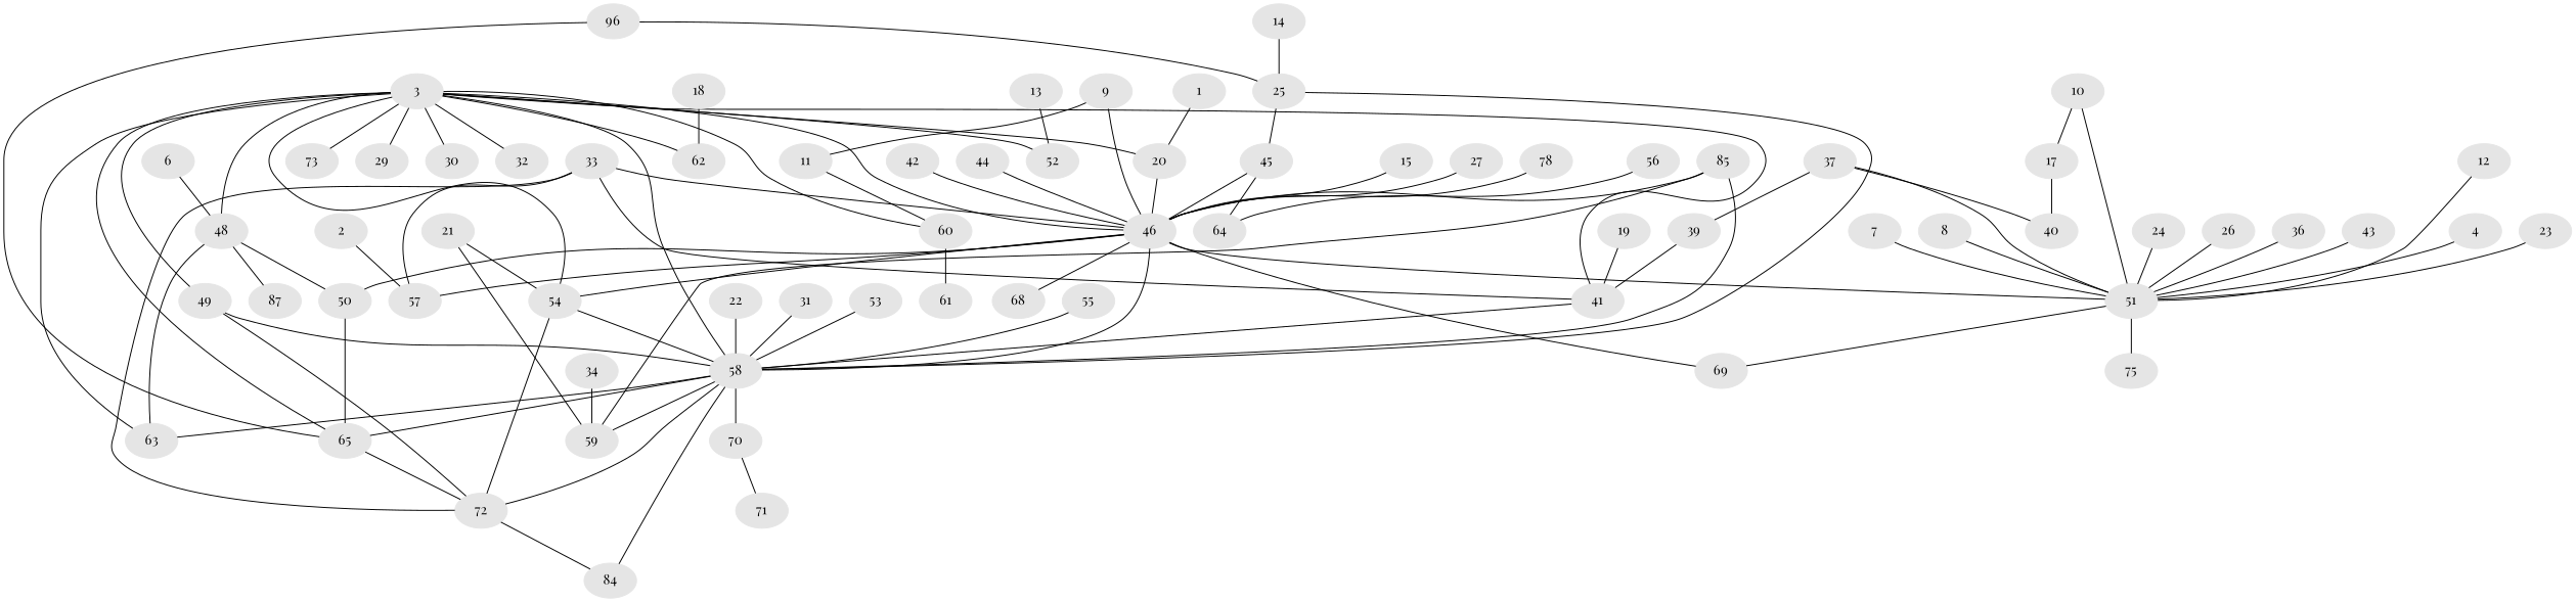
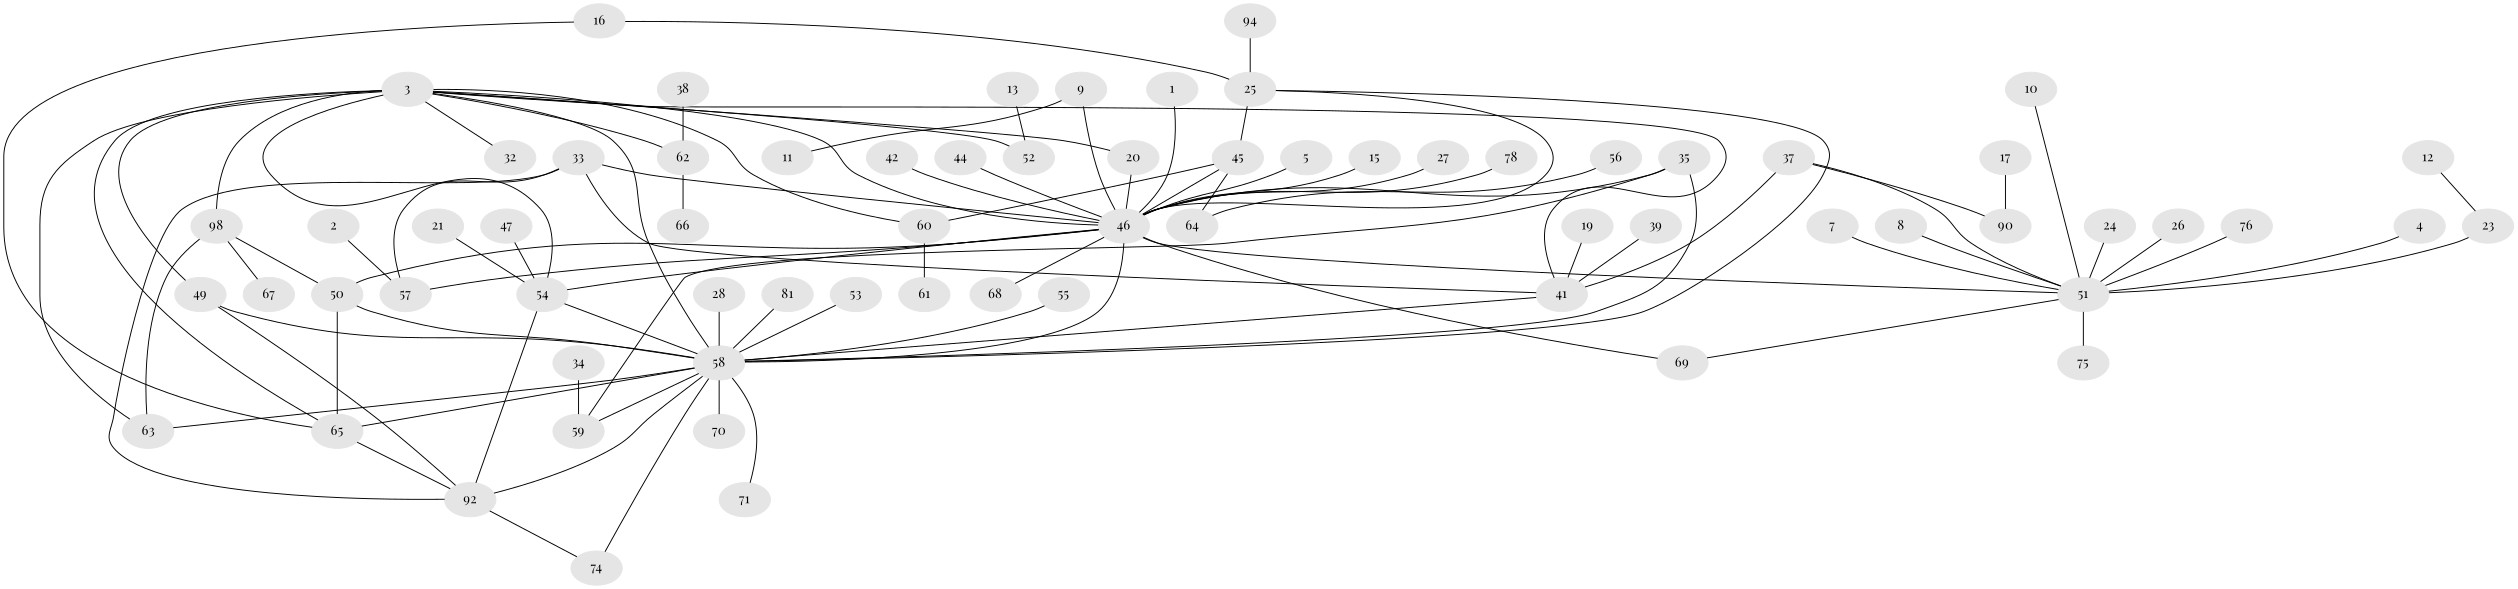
  graph {
    fontname="Playfair Display"
    node [color=gray90 fontname="Playfair Display" style=filled]
    edge [fontname="Playfair Display" weight=1.0]
    1
    46
    57
    54
    58
    51
    50
    68
    69
    2
    3
    20
-   29
-   30
    32
    41
-   48
+   48 [label=98]
    49
    52
    60
    62
    63
    65
-   73
-   67 [label=87]
-   72
+   67
+   72 [label=92]
    59
    70
    71
-   74 [label=84]
+   74
    61
+   66
    4
    75
-   6
+   5
    7
    8
    9
    11
    10
    17
-   40
+   40 [label=90]
    12
    13
-   14
+   14 [label=94]
    25
    45
    15
-   16 [label=96]
-   18
+   16
+   18 [label=38]
    19
    21
-   22
+   22 [label=28]
    23
    24
    64
    26
    27
-   31
+   31 [label=81]
    33
    34
-   35 [label=85]
-   36
+   35
+   36 [label=76]
    37
    n66 [label=78]
    39
    42
-   43
    44
+   47
    53
    55
    56
-   1 -- 20
+   1 -- 46
    46 -- 57
    46 -- 54
    46 -- 58
    46 -- 51 [weight=2.0]
    46 -- 50
    46 -- 68
    46 -- 69
    54 -- 58
    54 -- 72
    58 -- 63
    58 -- 65
    58 -- 72
    58 -- 59
    58 -- 70
-   70 -- 71
+   58 -- 71
    58 -- 74
    51 -- 69
    51 -- 75
+   50 -- 58
    50 -- 65
    2 -- 57
    3 -- 46
    3 -- 54
    3 -- 58
    3 -- 20
-   3 -- 29 [weight=2.0]
-   3 -- 30
    3 -- 32
    3 -- 41
    3 -- 48 [weight=2.0]
    3 -- 49
    3 -- 52
    3 -- 60
    3 -- 62
    3 -- 63
    3 -- 65
-   3 -- 73
    20 -- 46
    41 -- 58
    48 -- 50 [weight=2.0]
    48 -- 63
    48 -- 67
    49 -- 58
    49 -- 72
    60 -- 61 [weight=2.0]
+   62 -- 66
    65 -- 72
    72 -- 74
    4 -- 51
-   6 -- 48
+   5 -- 46
    7 -- 51
    8 -- 51
    9 -- 46 [weight=2.0]
    9 -- 11
    10 -- 51
-   10 -- 17
    17 -- 40
-   12 -- 51
+   12 -- 23
    13 -- 52
    14 -- 25
+   25 -- 46
    25 -- 58
    25 -- 45
    45 -- 46
-   11 -- 60
+   45 -- 60
    45 -- 64
    15 -- 46
    16 -- 65
    16 -- 25
    18 -- 62
    19 -- 41
    21 -- 54
-   21 -- 59
    22 -- 58
    23 -- 51
    24 -- 51
    26 -- 51
    27 -- 46
    31 -- 58
    33 -- 46
    33 -- 57
    33 -- 41
    33 -- 72
    34 -- 59
    35 -- 46
    35 -- 58
    35 -- 59
    36 -- 51
    37 -- 51
-   37 -- 39
+   37 -- 41
    37 -- 40
    n66 -- 46
    39 -- 41
    42 -- 46
-   43 -- 51
    44 -- 46
+   47 -- 54
    53 -- 58
    55 -- 58
    56 -- 64
  }
